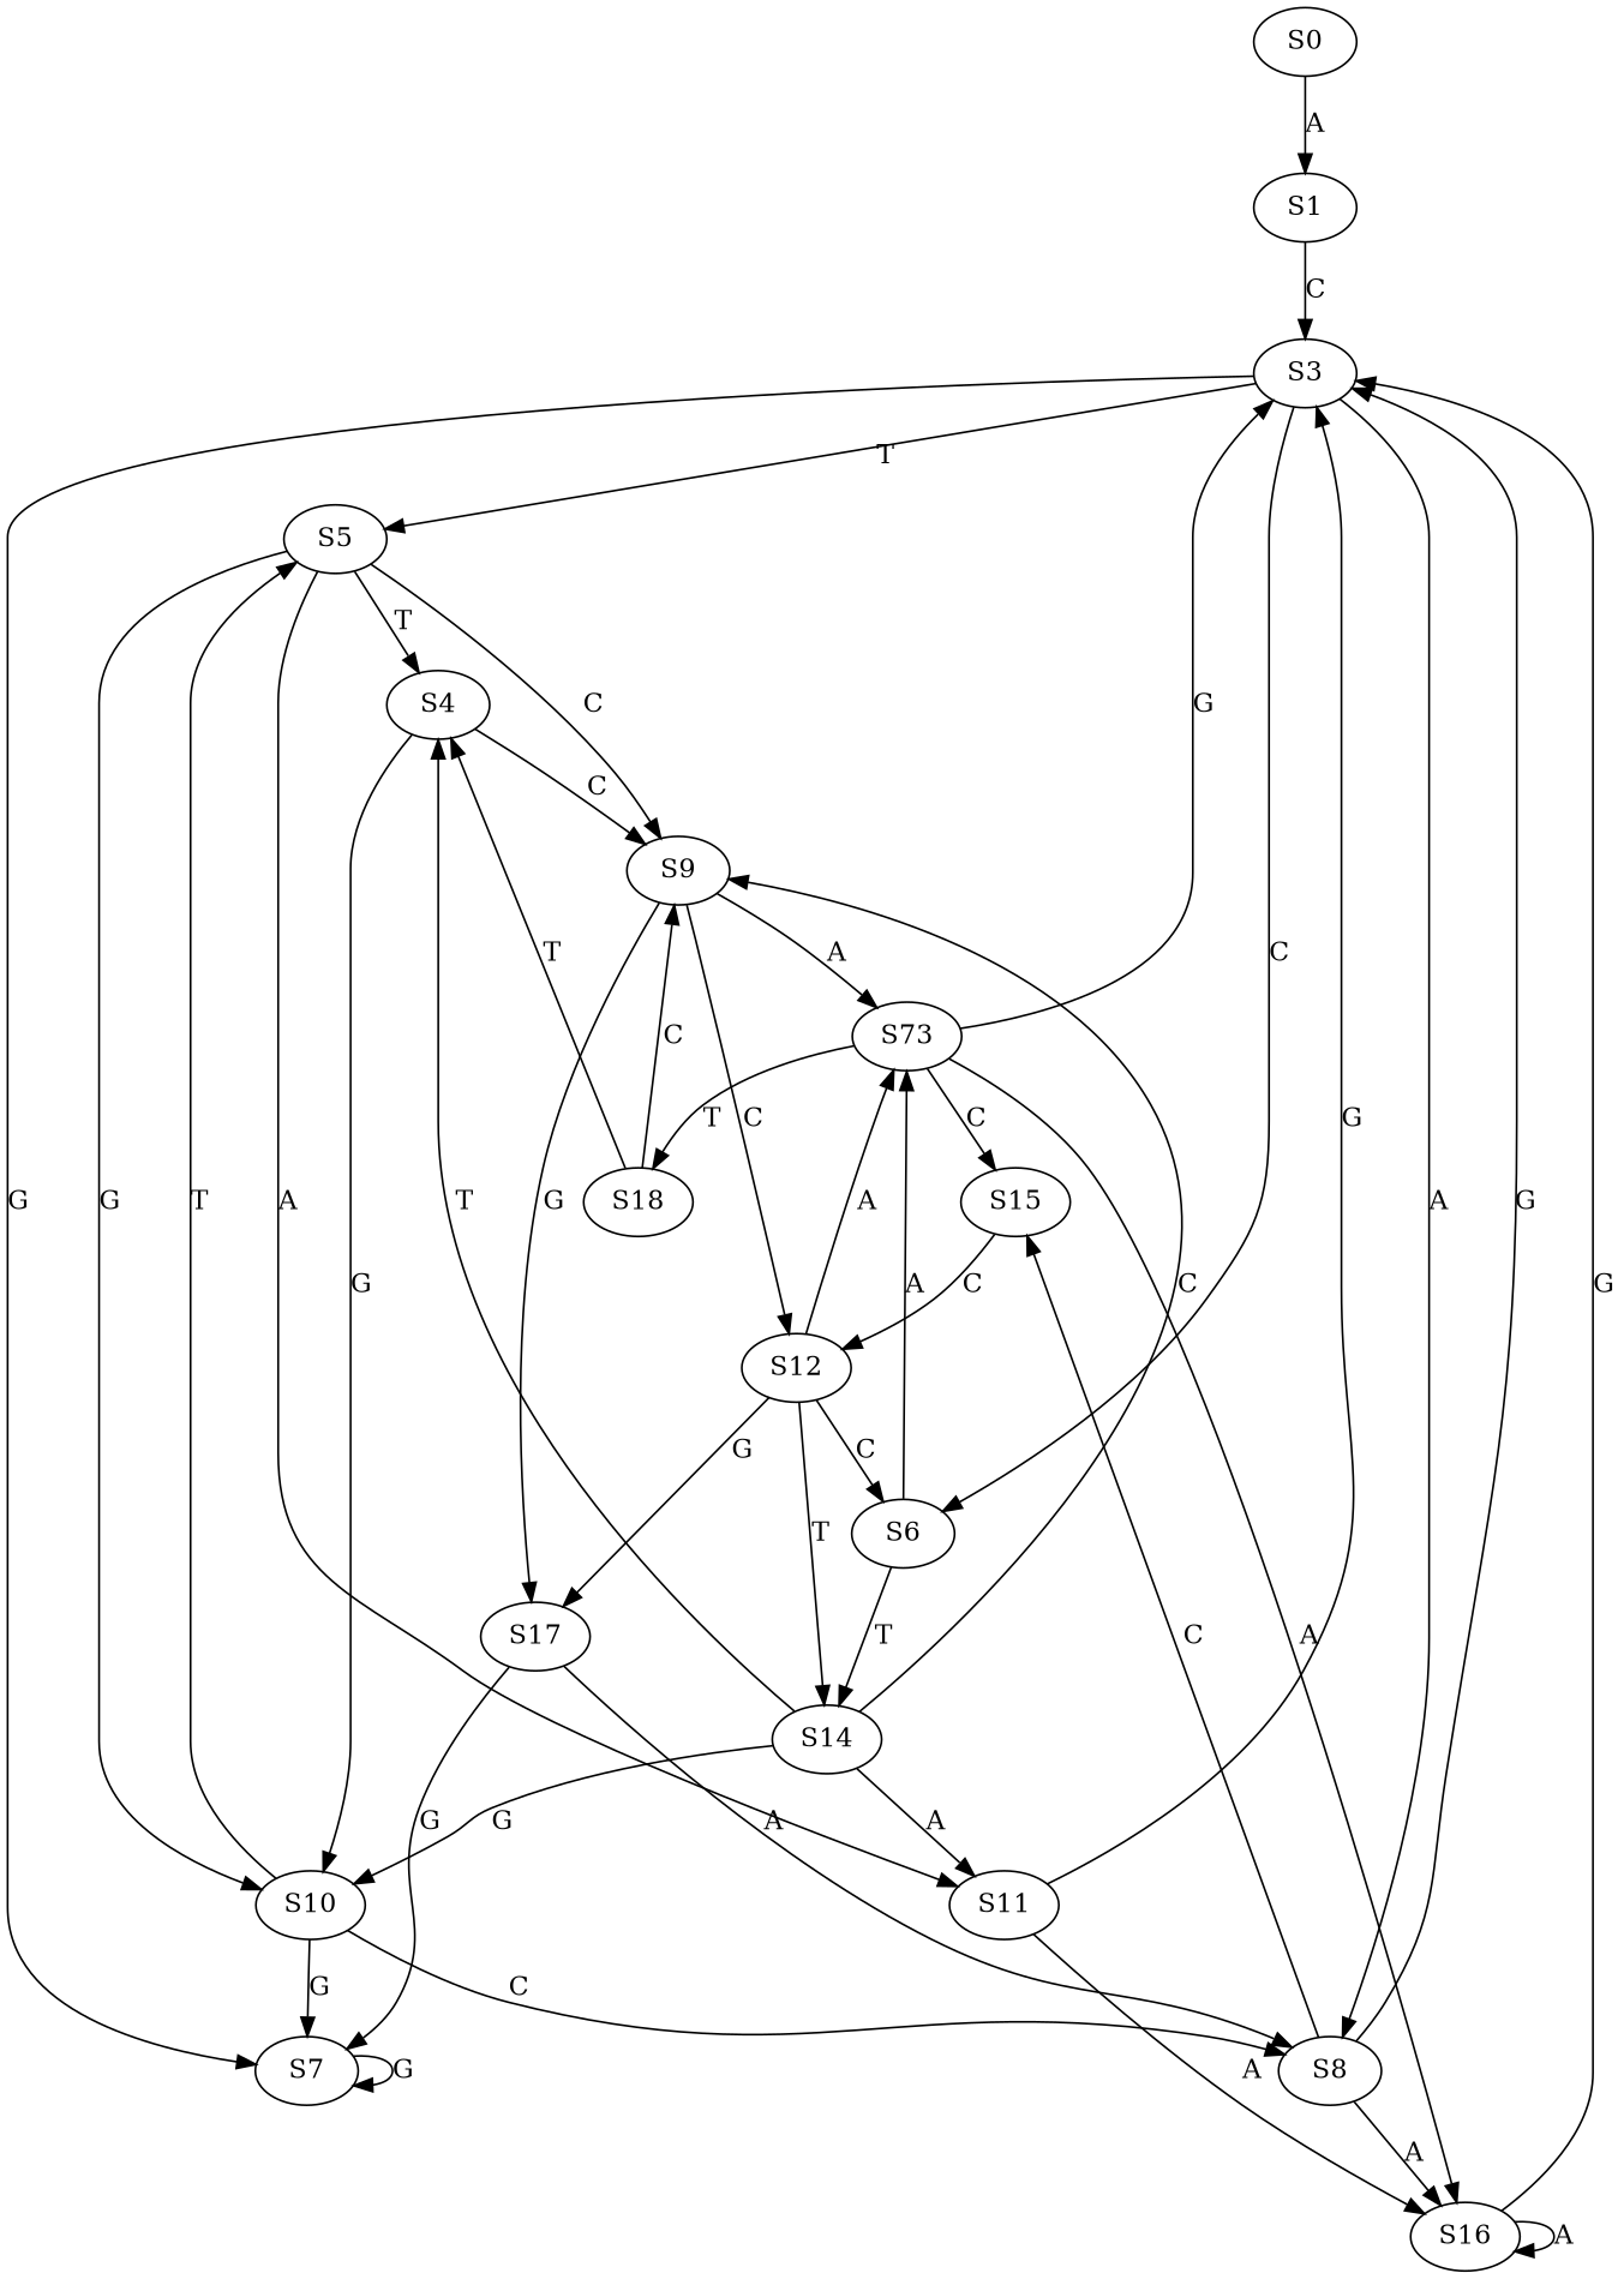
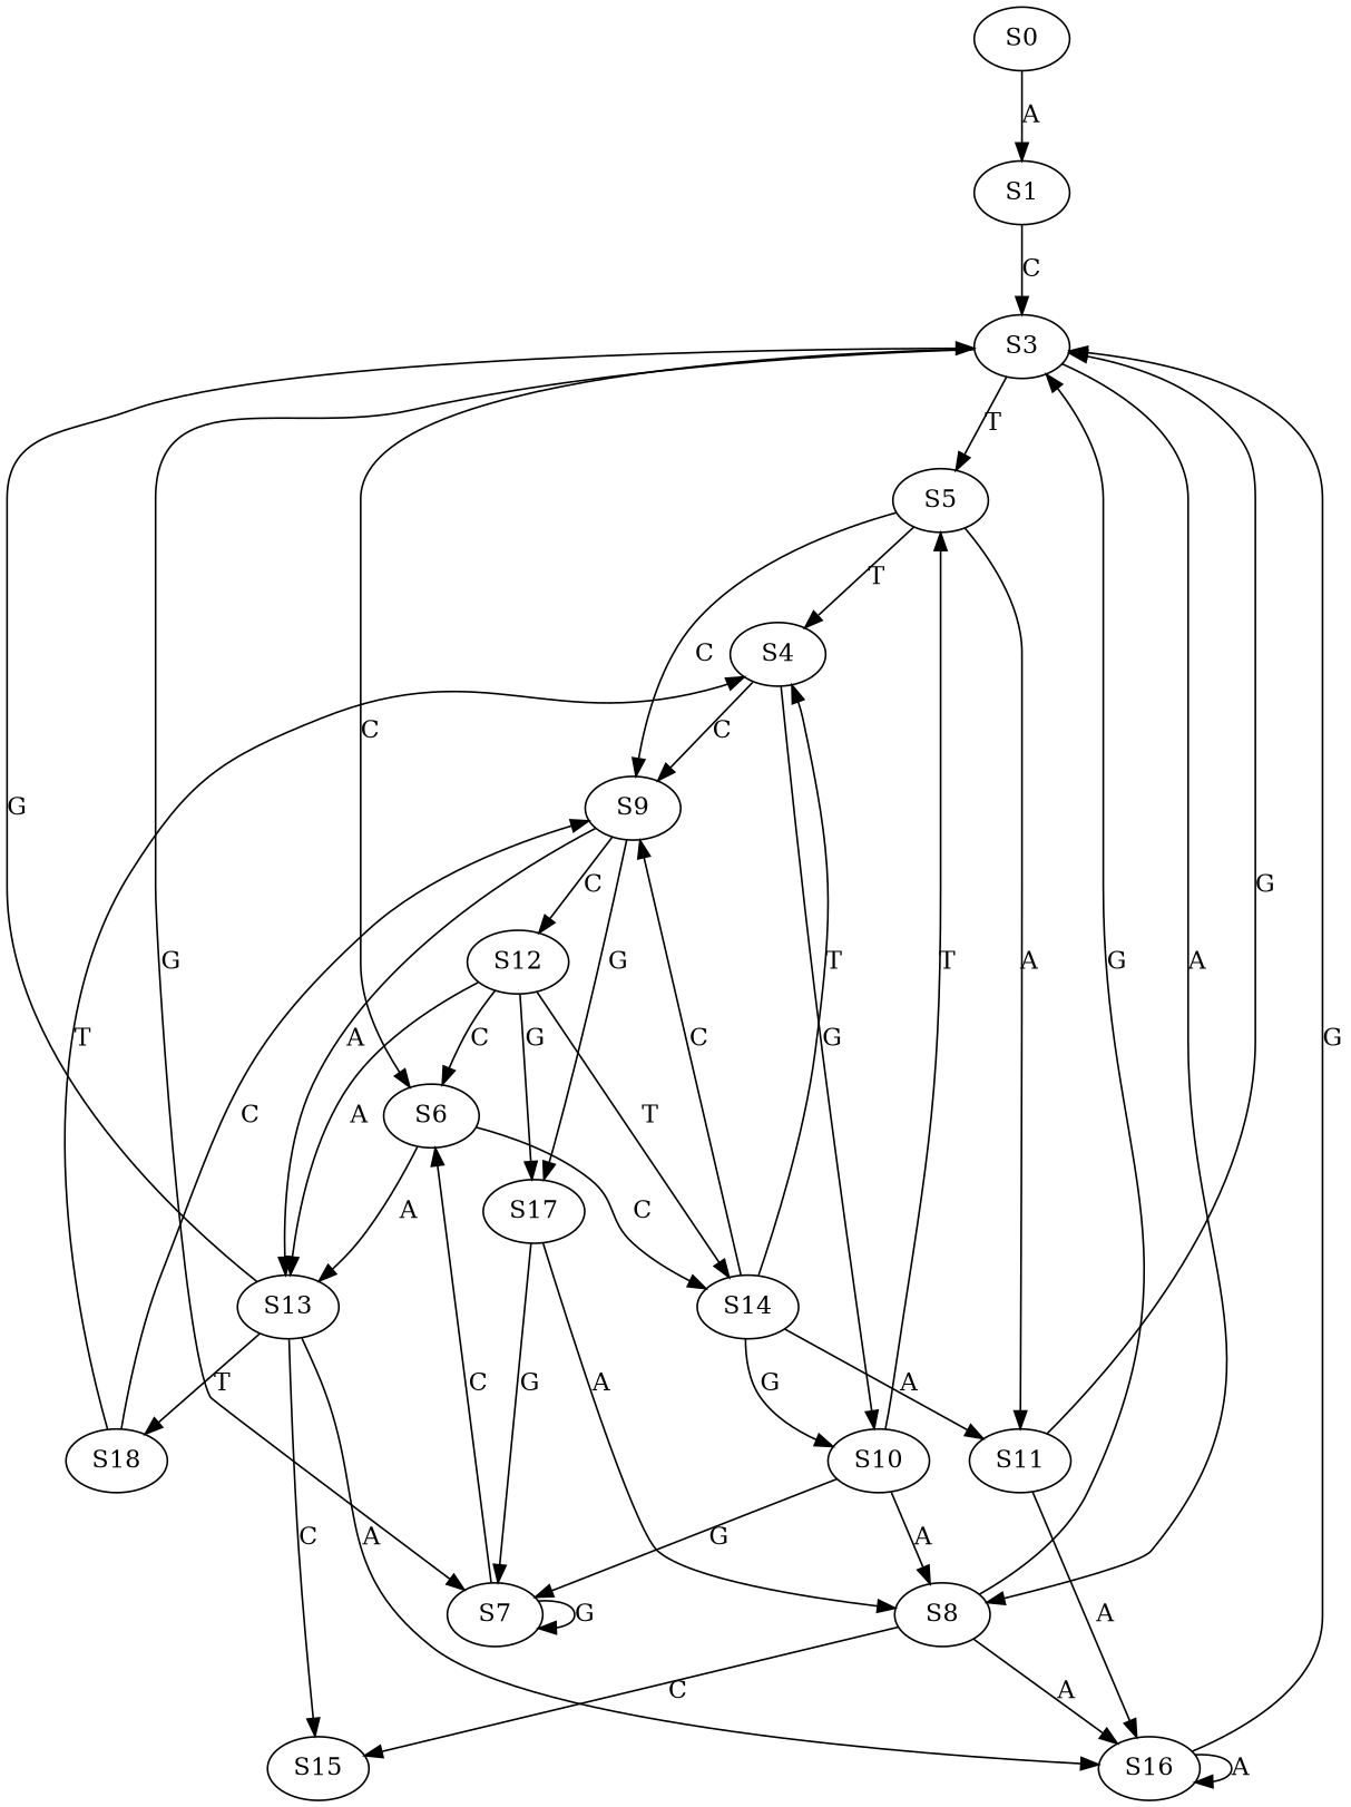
  strict digraph {
    S0
    S1
    S3
    S5
    S6
    S7
    S8
    S4
    S9
    S10
    S11
-   S13 [label=S73]
+   S13
    S14
    S15
    S16
    S12
    S17
    S18
    S0 -> S1 [label=A]
    S1 -> S3 [label=C]
    S3 -> S5 [label=T]
    S3 -> S6 [label=C]
    S3 -> S7 [label=G]
    S3 -> S8 [label=A]
    S5 -> S4 [label=T]
    S5 -> S9 [label=C]
-   S5 -> S10 [label=G]
    S5 -> S11 [label=A]
    S6 -> S13 [label=A]
-   S6 -> S14 [label=T]
+   S6 -> S14 [label=C]
+   S7 -> S6 [label=C]
    S7 -> S7 [label=G]
    S8 -> S3 [label=G]
    S8 -> S15 [label=C]
    S8 -> S16 [label=A]
    S4 -> S9 [label=C]
    S4 -> S10 [label=G]
    S9 -> S13 [label=A]
    S9 -> S12 [label=C]
    S9 -> S17 [label=G]
    S10 -> S5 [label=T]
    S10 -> S7 [label=G]
-   S10 -> S8 [label=C]
+   S10 -> S8 [label=A]
    S11 -> S3 [label=G]
    S11 -> S16 [label=A]
    S13 -> S3 [label=G]
    S13 -> S15 [label=C]
    S13 -> S16 [label=A]
    S13 -> S18 [label=T]
    S14 -> S4 [label=T]
    S14 -> S9 [label=C]
    S14 -> S10 [label=G]
    S14 -> S11 [label=A]
-   S15 -> S12 [label=C]
    S16 -> S3 [label=G]
    S16 -> S16 [label=A]
    S12 -> S6 [label=C]
    S12 -> S13 [label=A]
    S12 -> S14 [label=T]
    S12 -> S17 [label=G]
    S17 -> S7 [label=G]
    S17 -> S8 [label=A]
    S18 -> S4 [label=T]
    S18 -> S9 [label=C]
  }
